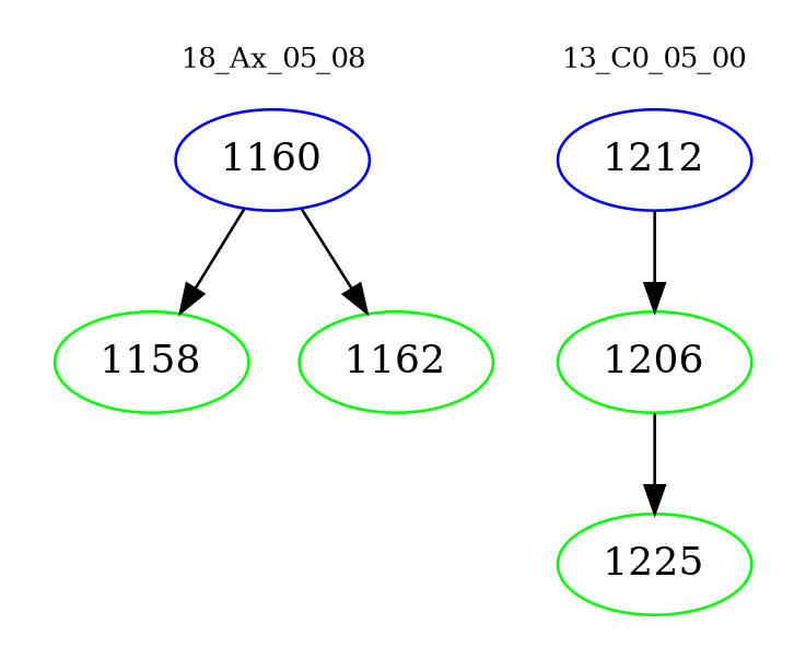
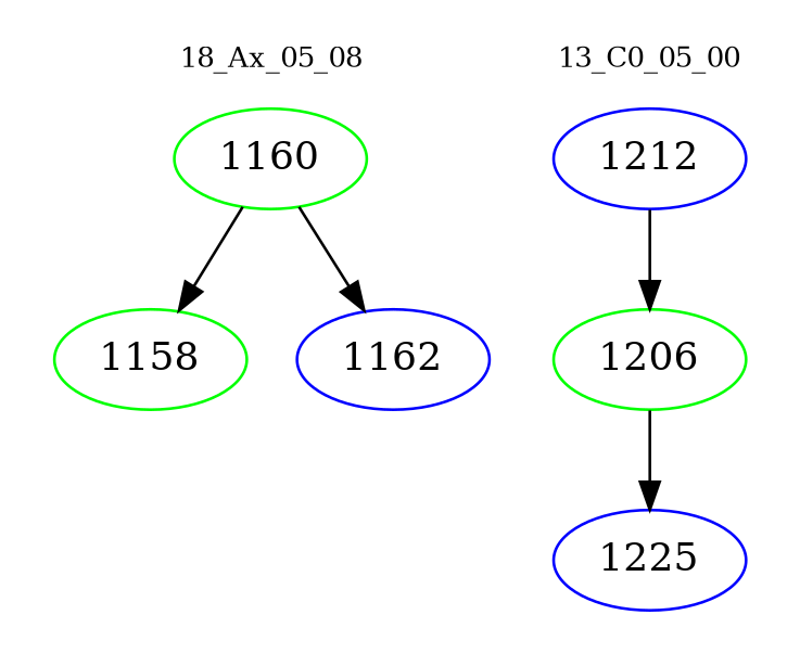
  digraph {
    node [color=blue]
    edge [color=black]
-   n1 [label=1160]
+   n1 [color=green label=1160]
    n2 [color=green label=1158]
-   n3 [color=green label=1162]
+   n3 [label=1162]
    n4 [label=1212]
    n5 [color=green label=1206]
-   n6 [color=green label=1225]
+   n6 [label=1225]
    subgraph cluster_1 {
      color=white
      fontsize=10
      label="18_Ax_05_08"
      n1
      n2
      n3
    }
    subgraph cluster_2 {
      color=white
      fontsize=10
      label="13_C0_05_00"
      n4
      n5
      n6
    }
    n1 -> n2
    n1 -> n3
    n4 -> n5
    n5 -> n6
  }
